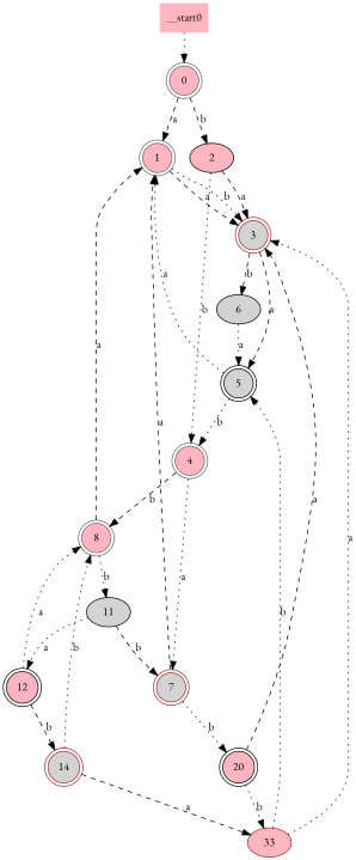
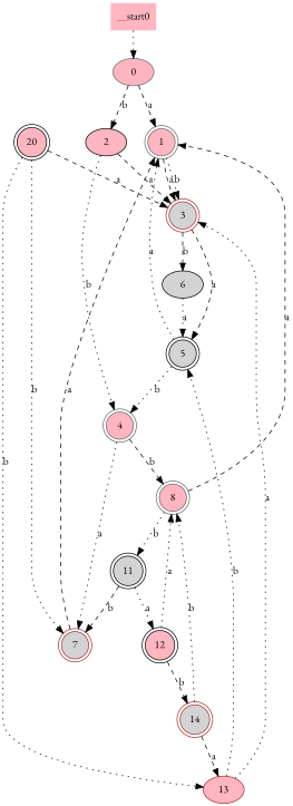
  digraph {
    fontname="EB Garamond"
    node [color=black fillcolor=lightpink fontname="EB Garamond" shape=doublecircle style=filled]
    edge [fontname="EB Garamond" style=dotted]
    __start0 [color=brown shape=none]
-   0 [color=gray40]
+   0 [color=gray40 shape=ellipse]
    1 [color=gray40]
    2 [shape=""]
    3 [color=brown fillcolor=lightgrey]
    4 [color=gray40]
    5 [fillcolor=lightgrey]
    6 [fillcolor=lightgrey shape=""]
    7 [color=brown fillcolor=lightgrey]
    8 [color=gray40]
    n11 [label=20]
-   11 [fillcolor=lightgrey shape=""]
-   13 [color=brown label=33 shape=""]
+   11 [fillcolor=lightgrey]
+   13 [color=brown shape=""]
    12
    14 [color=brown fillcolor=lightgrey]
    __start0 -> 0
    0 -> 1 [label=a style=dashed]
    0 -> 2 [label=b style=dashed]
    1 -> 3 [label=a style=dashed]
    1 -> 3 [label=b]
    2 -> 3 [label=a style=dashed]
    2 -> 4 [label=b]
    3 -> 5 [label=a style=dashed]
    3 -> 6 [label=b style=dashed]
    4 -> 7 [label=a]
    4 -> 8 [label=b style=dashed]
    5 -> 1 [label=a]
    5 -> 4 [label=b]
    6 -> 5 [label=a]
    7 -> 1 [label=a style=dashed]
-   7 -> n11 [label=b]
+   n11 -> 7 [label=b]
    8 -> 1 [label=a style=dashed]
    8 -> 11 [label=b]
    n11 -> 3 [label=a style=dashed]
    n11 -> 13 [label=b]
    11 -> 7 [label=b style=dashed]
    11 -> 12 [label=a]
    13 -> 3 [label=a]
    13 -> 5 [label=b]
    12 -> 8 [label=a]
    12 -> 14 [label=b style=dashed]
    14 -> 8 [label=b]
    14 -> 13 [label=a style=dashed]
  }
